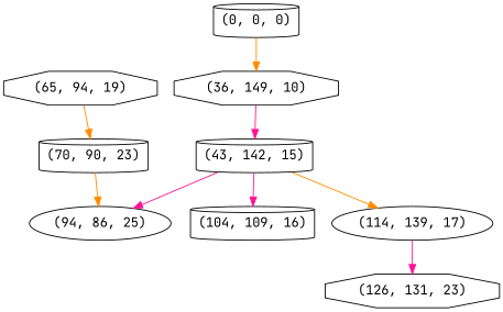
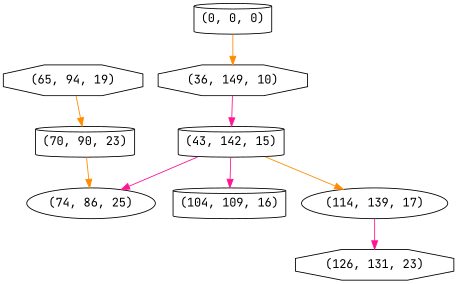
  digraph {
    fontname="JetBrains Mono"
    node [fontname="JetBrains Mono" shape=cylinder]
    edge [color=deeppink fontname="JetBrains Mono"]
    "(36, 149, 10)" [shape=octagon]
    "(0, 0, 0)"
    "(43, 142, 15)"
    "(104, 109, 16)"
    "(114, 139, 17)" [shape=ellipse]
-   "(74, 86, 25)" [shape=ellipse label="(94, 86, 25)"]
+   "(74, 86, 25)" [shape=ellipse]
    "(65, 94, 19)" [shape=octagon]
    "(70, 90, 23)"
    "(126, 131, 23)" [shape=octagon]
    "(36, 149, 10)" -> "(43, 142, 15)"
    "(0, 0, 0)" -> "(36, 149, 10)" [color=darkorange]
    "(43, 142, 15)" -> "(104, 109, 16)"
    "(43, 142, 15)" -> "(114, 139, 17)" [color=darkorange]
    "(43, 142, 15)" -> "(74, 86, 25)"
    "(114, 139, 17)" -> "(126, 131, 23)"
    "(65, 94, 19)" -> "(70, 90, 23)" [color=darkorange]
    "(70, 90, 23)" -> "(74, 86, 25)" [color=darkorange]
  }
